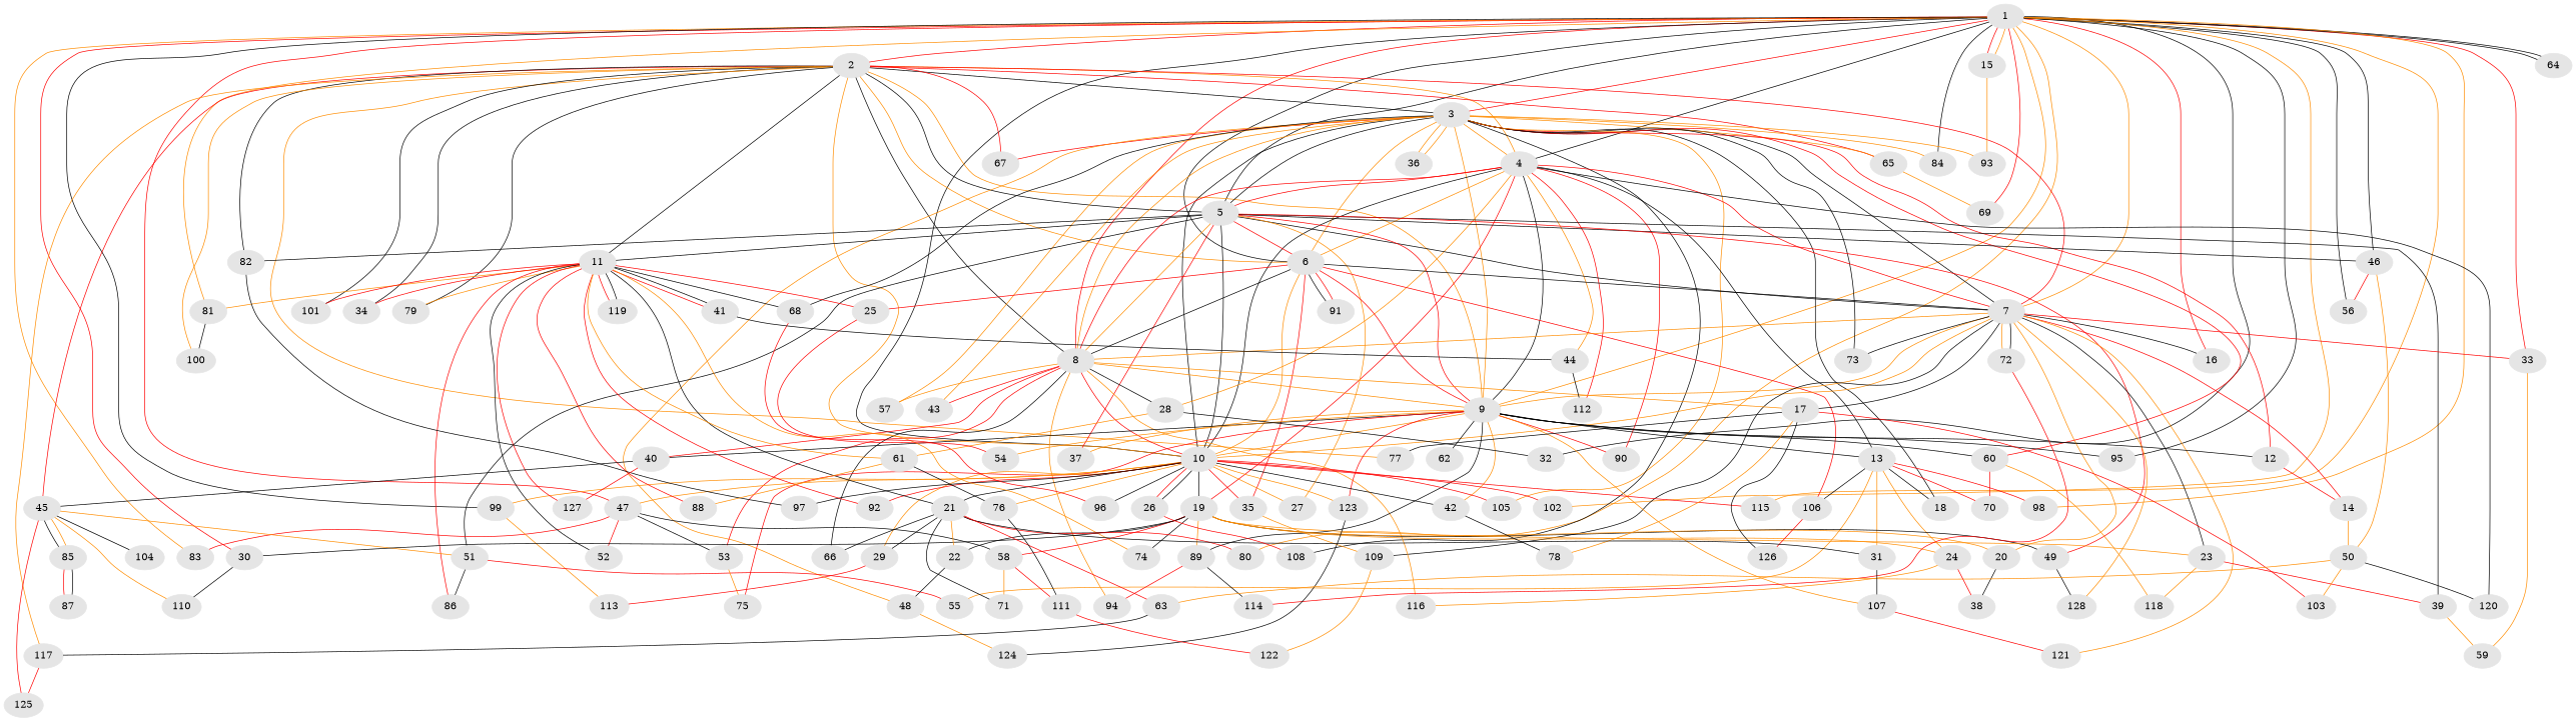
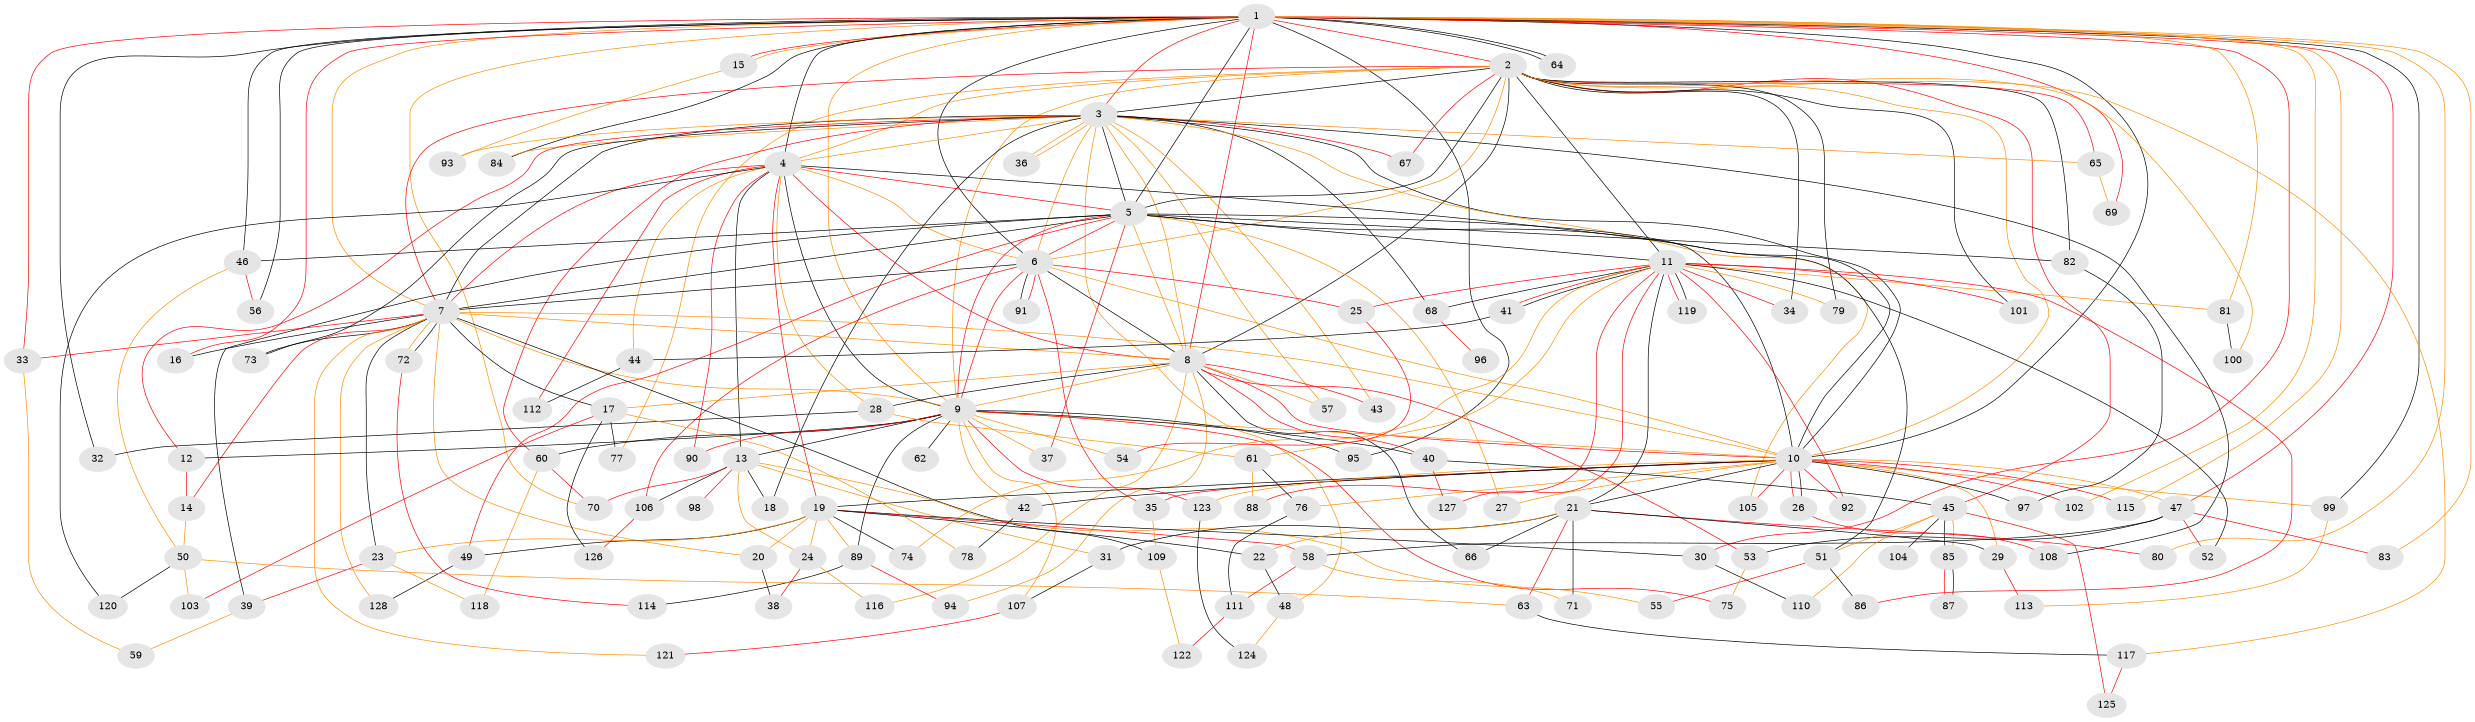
  graph {
    node [color=gray90 style=filled]
    edge [color=black]
    1
    2
    3
    4
    5
    6
    7
    8
    9
    10
    15
    16
    30
    32
    33
    46
    47
    56
    64
    69
    80
    81
    83
    84
    95
    98
    99
    102
    115
    11
    34
    45
    65
    67
    77
    79
    82
    100
    101
    117
    12
    18
    36
    43
    48
    57
    60
    68
    73
    93
    105
    108
    13
    19
    28
    44
    90
    112
    120
    27
    37
    39
    49
    51
    25
    35
    91
    106
    14
    17
    20
    23
    72
    109
    121
    128
    40
    53
    66
    94
    116
    62
    42
    54
    75
    89
    107
    123
    21
    26
    29
    76
    92
    96
    97
    110
    59
    50
    52
    58
    113
    41
    61
    74
    86
    88
    119
    127
    104
    85
    125
    124
    70
    118
    24
    31
    55
    22
    126
    78
    103
    38
    114
    122
    63
    71
    111
    87
    1 -- 2 [color=red]
    1 -- 3 [color=red]
    1 -- 4
    1 -- 5
    1 -- 6
    1 -- 7 [color=darkorange]
    1 -- 8 [color=red]
    1 -- 9 [color=darkorange]
    1 -- 10
    1 -- 15 [color=red]
    1 -- 15 [color=darkorange]
    1 -- 16 [color=red]
    1 -- 30 [color=red]
    1 -- 32
    1 -- 33 [color=red]
    1 -- 46
    1 -- 47 [color=red]
    1 -- 56
    1 -- 64
    1 -- 64
    1 -- 69 [color=red]
    1 -- 80 [color=darkorange]
    1 -- 81 [color=darkorange]
    1 -- 83 [color=darkorange]
    1 -- 84
    1 -- 95
-   1 -- 98 [color=darkorange]
+   1 -- 70 [color=darkorange]
    1 -- 99
    1 -- 102 [color=darkorange]
    1 -- 115 [color=darkorange]
    2 -- 3
    2 -- 4 [color=darkorange]
    2 -- 5
    2 -- 6 [color=darkorange]
    2 -- 7 [color=red]
    2 -- 8
    2 -- 9 [color=darkorange]
    2 -- 10 [color=darkorange]
    2 -- 11
    2 -- 34
    2 -- 45 [color=red]
    2 -- 65 [color=red]
    2 -- 67 [color=red]
    2 -- 77 [color=darkorange]
    2 -- 79
    2 -- 82
    2 -- 100 [color=darkorange]
    2 -- 101
    2 -- 117 [color=darkorange]
    3 -- 4 [color=darkorange]
    3 -- 5
    3 -- 6 [color=darkorange]
    3 -- 7
    3 -- 8 [color=darkorange]
-   3 -- 9 [color=darkorange]
    3 -- 10
    3 -- 84 [color=darkorange]
    3 -- 65 [color=darkorange]
    3 -- 67 [color=red]
    3 -- 12 [color=red]
    3 -- 18
    3 -- 36 [color=darkorange]
    3 -- 36 [color=darkorange]
    3 -- 43 [color=darkorange]
    3 -- 48 [color=darkorange]
    3 -- 57 [color=darkorange]
    3 -- 60 [color=red]
    3 -- 68
    3 -- 73
    3 -- 93 [color=darkorange]
    3 -- 105 [color=darkorange]
    3 -- 108
    4 -- 5 [color=red]
    4 -- 6 [color=darkorange]
    4 -- 7 [color=red]
    4 -- 8 [color=red]
    4 -- 9
    4 -- 10
    4 -- 13
    4 -- 19 [color=red]
    4 -- 28 [color=darkorange]
    4 -- 44 [color=darkorange]
    4 -- 90 [color=red]
    4 -- 112 [color=red]
    4 -- 120
    5 -- 6 [color=red]
    5 -- 7
    5 -- 8 [color=darkorange]
    5 -- 9 [color=red]
    5 -- 10
    5 -- 46
    5 -- 11
    5 -- 82
    5 -- 27 [color=darkorange]
    5 -- 37 [color=red]
    5 -- 39
    5 -- 49 [color=red]
    5 -- 51
    6 -- 7
    6 -- 8
    6 -- 9 [color=red]
    6 -- 10 [color=darkorange]
    6 -- 25 [color=red]
    6 -- 35 [color=red]
    6 -- 91
    6 -- 91 [color=red]
    6 -- 106 [color=red]
    7 -- 8 [color=darkorange]
    7 -- 9 [color=darkorange]
    7 -- 10 [color=darkorange]
    7 -- 16
    7 -- 33 [color=red]
    7 -- 73
    7 -- 14 [color=red]
    7 -- 17
    7 -- 20 [color=darkorange]
    7 -- 23
    7 -- 72 [color=darkorange]
    7 -- 72
    7 -- 109
    7 -- 121 [color=darkorange]
    7 -- 128 [color=darkorange]
    8 -- 9 [color=darkorange]
    8 -- 10 [color=red]
    8 -- 43 [color=red]
    8 -- 57 [color=darkorange]
    8 -- 28
    8 -- 17 [color=darkorange]
    8 -- 40 [color=red]
    8 -- 53 [color=red]
    8 -- 66
    8 -- 94 [color=darkorange]
    8 -- 116 [color=darkorange]
    9 -- 10 [color=darkorange]
    9 -- 95
    9 -- 12
    9 -- 60
    9 -- 13
    9 -- 90 [color=red]
    9 -- 37 [color=darkorange]
    9 -- 40
    9 -- 62
    9 -- 42 [color=darkorange]
    9 -- 54 [color=darkorange]
    9 -- 75 [color=red]
    9 -- 89
    9 -- 107 [color=darkorange]
    9 -- 123 [color=red]
    10 -- 47 [color=darkorange]
    10 -- 99 [color=darkorange]
    10 -- 102 [color=red]
    10 -- 115 [color=red]
    10 -- 105 [color=red]
    10 -- 19
    10 -- 27 [color=darkorange]
    10 -- 35 [color=red]
    10 -- 42
    10 -- 123 [color=darkorange]
    10 -- 21
    10 -- 26 [color=red]
    10 -- 26
    10 -- 29 [color=darkorange]
    10 -- 76 [color=darkorange]
    10 -- 92 [color=red]
-   10 -- 96
    10 -- 97
    15 -- 93 [color=darkorange]
    30 -- 110
    33 -- 59 [color=darkorange]
    46 -- 56 [color=red]
    46 -- 50 [color=darkorange]
    47 -- 83 [color=red]
    47 -- 53
    47 -- 52 [color=red]
    47 -- 58
    81 -- 100
    99 -- 113 [color=darkorange]
    11 -- 81 [color=darkorange]
    11 -- 34 [color=red]
    11 -- 79 [color=darkorange]
    11 -- 101 [color=red]
    11 -- 68
    11 -- 25 [color=red]
    11 -- 21
    11 -- 92 [color=red]
    11 -- 52
    11 -- 41 [color=red]
    11 -- 41
    11 -- 61 [color=darkorange]
    11 -- 74 [color=darkorange]
    11 -- 86 [color=red]
    11 -- 88 [color=red]
    11 -- 119 [color=red]
    11 -- 119
    11 -- 127 [color=red]
    45 -- 51 [color=darkorange]
    45 -- 110 [color=darkorange]
    45 -- 104
    45 -- 85
    45 -- 85 [color=darkorange]
    45 -- 125 [color=red]
    65 -- 69 [color=darkorange]
    82 -- 97
    117 -- 125 [color=red]
    12 -- 14 [color=red]
    48 -- 124 [color=darkorange]
    60 -- 70 [color=red]
    60 -- 118 [color=darkorange]
    68 -- 96 [color=red]
    13 -- 98 [color=red]
    13 -- 18
    13 -- 106
    13 -- 70 [color=red]
    13 -- 24 [color=darkorange]
    13 -- 31 [color=darkorange]
    13 -- 55 [color=darkorange]
    19 -- 30
    19 -- 49
    19 -- 20 [color=darkorange]
    19 -- 23 [color=darkorange]
    19 -- 89 [color=darkorange]
    19 -- 58 [color=red]
    19 -- 74
    19 -- 24 [color=darkorange]
    19 -- 22
    28 -- 32
    28 -- 61 [color=darkorange]
    44 -- 112
    39 -- 59 [color=darkorange]
    49 -- 128
    51 -- 86
    51 -- 55 [color=red]
    25 -- 54 [color=red]
    35 -- 109 [color=darkorange]
    106 -- 126 [color=red]
    14 -- 50 [color=darkorange]
    17 -- 77
    17 -- 126
    17 -- 78 [color=darkorange]
    17 -- 103 [color=red]
    20 -- 38
    23 -- 39 [color=red]
    23 -- 118 [color=darkorange]
    72 -- 114 [color=red]
    109 -- 122 [color=darkorange]
    40 -- 45
    40 -- 127 [color=red]
    53 -- 75 [color=darkorange]
    42 -- 78
    89 -- 94 [color=red]
    89 -- 114
    107 -- 121 [color=red]
    123 -- 124
    21 -- 80 [color=red]
    21 -- 66
    21 -- 29
    21 -- 31
    21 -- 22 [color=darkorange]
    21 -- 63 [color=red]
    21 -- 71
    26 -- 108 [color=red]
    29 -- 113 [color=red]
    76 -- 111
    50 -- 120
    50 -- 103 [color=darkorange]
    50 -- 63 [color=darkorange]
    58 -- 71 [color=darkorange]
    58 -- 111 [color=red]
    41 -- 44
    61 -- 76
    61 -- 88 [color=darkorange]
    85 -- 87 [color=red]
    85 -- 87
    24 -- 116 [color=darkorange]
    24 -- 38 [color=red]
    31 -- 107
    22 -- 48
    63 -- 117
    111 -- 122 [color=red]
  }
